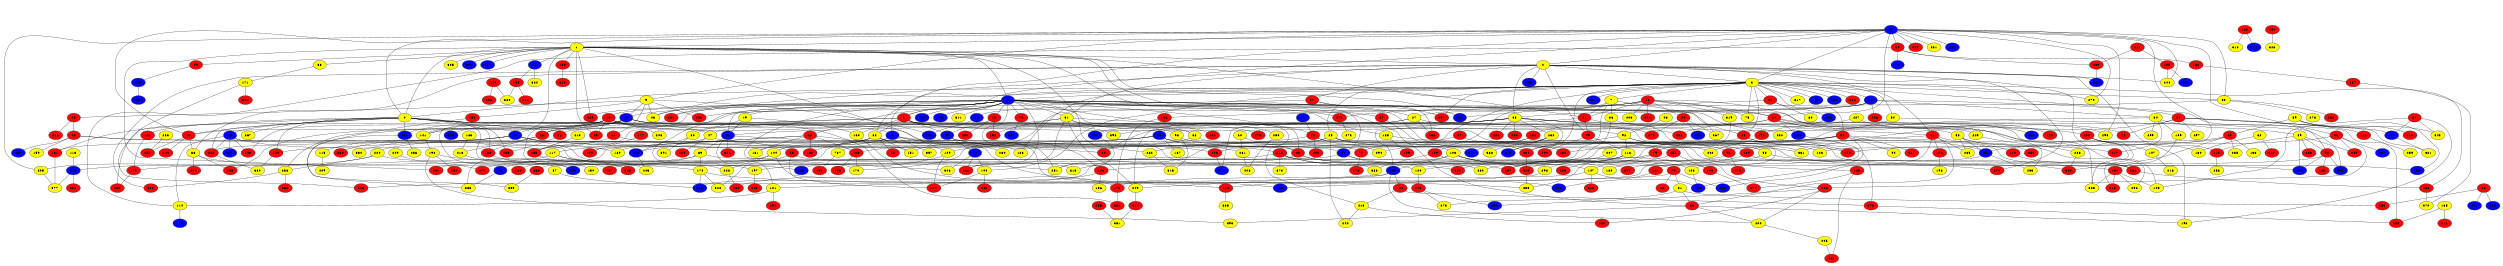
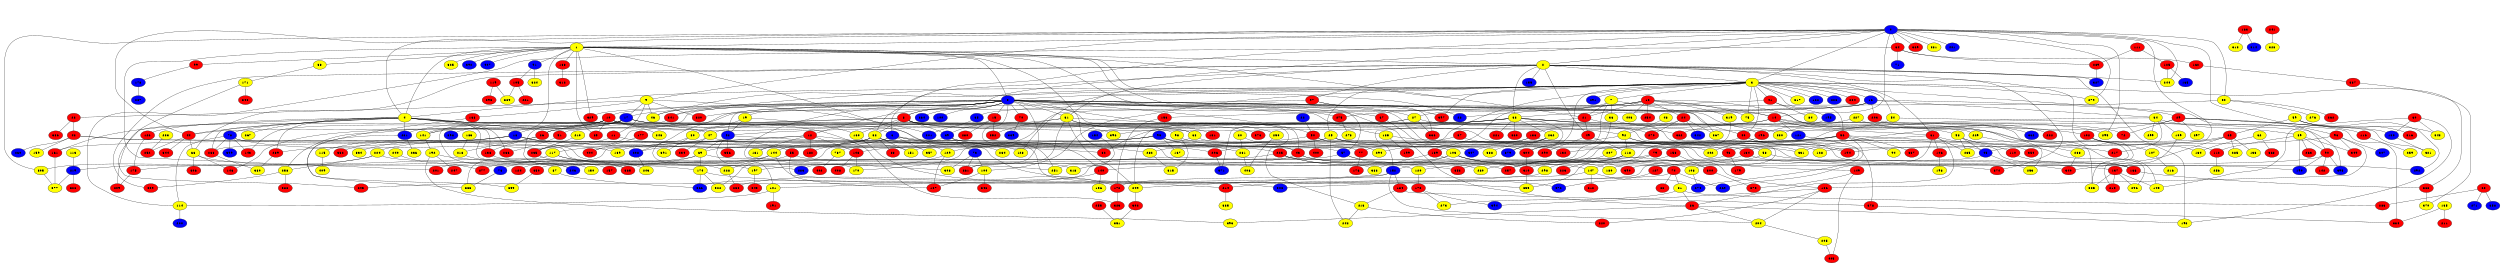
  graph {
    node [fillcolor=red style=filled]
    0 [fillcolor=blue]
    1 [fillcolor=yellow]
    2 [fillcolor=yellow]
    3 [fillcolor=yellow]
    4 [fillcolor=yellow]
    8
    9 [fillcolor=yellow]
    14
    30 [fillcolor=yellow]
    32 [fillcolor=yellow]
    44
    64
    96
    128 [fillcolor=yellow]
    244 [fillcolor=yellow]
    279 [fillcolor=yellow]
    295 [fillcolor=yellow]
    305 [fillcolor=yellow]
    369
    381 [fillcolor=yellow]
    401 [fillcolor=blue]
    5 [fillcolor=blue]
    21
    27 [fillcolor=yellow]
    28 [fillcolor=blue]
    38 [fillcolor=yellow]
    57 [fillcolor=blue]
    85
    91 [fillcolor=blue]
    99
    129 [fillcolor=yellow]
    141 [fillcolor=yellow]
    188
    201
    325 [fillcolor=yellow]
    329
    383 [fillcolor=yellow]
    392 [fillcolor=blue]
    407 [fillcolor=blue]
    31 [fillcolor=yellow]
    33 [fillcolor=yellow]
    49
    61
    66 [fillcolor=yellow]
    97
    112
    155 [fillcolor=blue]
    215
    309
    327 [fillcolor=blue]
    341
    374
    6 [fillcolor=blue]
    7 [fillcolor=yellow]
    16 [fillcolor=blue]
    25 [fillcolor=yellow]
    40
    41
    46 [fillcolor=yellow]
    54 [fillcolor=yellow]
    56
    75 [fillcolor=yellow]
    77
    90
    104 [fillcolor=yellow]
    122 [fillcolor=blue]
    123 [fillcolor=yellow]
    226 [fillcolor=blue]
    284
    291 [fillcolor=blue]
    304
    317 [fillcolor=yellow]
    368
    397
    45 [fillcolor=blue]
    47 [fillcolor=yellow]
    78 [fillcolor=blue]
    126
    138
    145 [fillcolor=yellow]
    161
    174 [fillcolor=yellow]
    231 [fillcolor=blue]
    239
    266
    267 [fillcolor=yellow]
    268
    26
    39 [fillcolor=blue]
    51
    68 [fillcolor=yellow]
    108 [fillcolor=yellow]
    160 [fillcolor=yellow]
    376
    382
    17 [fillcolor=blue]
    11
    23
    168
    301 [fillcolor=blue]
    320
    396 [fillcolor=yellow]
    58 [fillcolor=yellow]
    82
    121 [fillcolor=blue]
    384
    385 [fillcolor=yellow]
    151 [fillcolor=yellow]
    262
    276 [fillcolor=yellow]
    181 [fillcolor=yellow]
    331 [fillcolor=yellow]
    83
    144 [fillcolor=yellow]
    224 [fillcolor=yellow]
    225
    252
    344
    71 [fillcolor=blue]
    114 [fillcolor=yellow]
    162
    289
    186
    349
    307 [fillcolor=blue]
    377 [fillcolor=yellow]
    10
    12
    15
    19 [fillcolor=yellow]
    43
    50
    52 [fillcolor=blue]
    67
    70
    72
    86
    100 [fillcolor=blue]
    185 [fillcolor=yellow]
    196
    208 [fillcolor=blue]
    213 [fillcolor=yellow]
    275
    282 [fillcolor=yellow]
    308 [fillcolor=yellow]
-   311 [fillcolor=yellow]
    361
    364 [fillcolor=blue]
    249 [fillcolor=yellow]
    336
    371 [fillcolor=blue]
    171 [fillcolor=yellow]
    120 [fillcolor=yellow]
    105
    324 [fillcolor=yellow]
    178 [fillcolor=blue]
    187
    197 [fillcolor=yellow]
    192 [fillcolor=yellow]
    312
    352
    92 [fillcolor=yellow]
    131
    250 [fillcolor=yellow]
    235
    270
    102
    152 [fillcolor=blue]
    154 [fillcolor=blue]
    221
    232 [fillcolor=yellow]
    330 [fillcolor=yellow]
    360
    379 [fillcolor=blue]
    118 [fillcolor=yellow]
    290
    265 [fillcolor=yellow]
    93
    106
    110
    269 [fillcolor=blue]
    146
    157
    306
    256 [fillcolor=yellow]
    365
    182
    264 [fillcolor=yellow]
    303 [fillcolor=blue]
    357 [fillcolor=yellow]
    36 [fillcolor=yellow]
    283 [fillcolor=blue]
    294 [fillcolor=yellow]
    367 [fillcolor=yellow]
    29
    34 [fillcolor=yellow]
    203
    69 [fillcolor=yellow]
    149
    170 [fillcolor=yellow]
    202 [fillcolor=yellow]
    242 [fillcolor=yellow]
    194
    207 [fillcolor=yellow]
    340
    84 [fillcolor=yellow]
    153
    195 [fillcolor=blue]
    395 [fillcolor=blue]
    217
    79
    94 [fillcolor=yellow]
    132
    274 [fillcolor=blue]
    387
    176
    190 [fillcolor=blue]
    127
    142
    346
    310
    370 [fillcolor=yellow]
    20 [fillcolor=yellow]
    281 [fillcolor=yellow]
    253 [fillcolor=yellow]
    214
    117 [fillcolor=yellow]
    234
    143
    189 [fillcolor=yellow]
    372 [fillcolor=blue]
    399 [fillcolor=blue]
    175
    150 [fillcolor=yellow]
    322 [fillcolor=yellow]
    366 [fillcolor=blue]
    333 [fillcolor=yellow]
    236 [fillcolor=yellow]
    380 [fillcolor=yellow]
    98 [fillcolor=yellow]
    209
    246 [fillcolor=blue]
    248 [fillcolor=yellow]
    258 [fillcolor=yellow]
    323
    148
    404
    280
    18 [fillcolor=blue]
    229 [fillcolor=yellow]
    251 [fillcolor=yellow]
    398 [fillcolor=blue]
    80 [fillcolor=yellow]
    218 [fillcolor=yellow]
    318 [fillcolor=yellow]
    147 [fillcolor=yellow]
    180 [fillcolor=yellow]
    400
    101 [fillcolor=yellow]
    356
    347 [fillcolor=blue]
    339 [fillcolor=blue]
    193 [fillcolor=yellow]
    204 [fillcolor=yellow]
    393 [fillcolor=yellow]
    199
    243 [fillcolor=yellow]
    220
    278 [fillcolor=yellow]
    315 [fillcolor=yellow]
    73 [fillcolor=blue]
    103 [fillcolor=yellow]
    140
    n274 [fillcolor=yellow label=737]
    172
    55
    334 [fillcolor=yellow]
    42
    386
    359 [fillcolor=yellow]
    158
    388
    124
    166
    408
    13
    24
    35 [fillcolor=blue]
    254
    319 [fillcolor=yellow]
    403 [fillcolor=yellow]
    136
    342 [fillcolor=blue]
    353
    296 [fillcolor=yellow]
    354
    390
    116
    130 [fillcolor=blue]
    297 [fillcolor=yellow]
    321 [fillcolor=yellow]
    89 [fillcolor=yellow]
    109 [fillcolor=yellow]
    299 [fillcolor=yellow]
    355 [fillcolor=yellow]
    222
    115 [fillcolor=yellow]
    206
    332
    288 [fillcolor=yellow]
    409 [fillcolor=yellow]
    228 [fillcolor=yellow]
    391 [fillcolor=yellow]
    406 [fillcolor=yellow]
    22 [fillcolor=blue]
    159 [fillcolor=yellow]
    260 [fillcolor=blue]
    139
    74
    76 [fillcolor=blue]
    375
    405
    302
    259 [fillcolor=yellow]
    53 [fillcolor=yellow]
    277
    292 [fillcolor=blue]
    230 [fillcolor=yellow]
-   373 [fillcolor=yellow]
    164 [fillcolor=yellow]
    107 [fillcolor=yellow]
    184
    245
    338 [fillcolor=yellow]
    263
    137
    173
    37
    134
    348
    300
    156 [fillcolor=yellow]
    238
    212
    335 [fillcolor=yellow]
    219 [fillcolor=blue]
    48 [fillcolor=yellow]
    223
    257
    298 [fillcolor=yellow]
    394 [fillcolor=blue]
    191
    59 [fillcolor=yellow]
    65
    316
    343 [fillcolor=yellow]
    133 [fillcolor=yellow]
    285 [fillcolor=yellow]
    60
    179
    350
    198 [fillcolor=yellow]
    62 [fillcolor=yellow]
    363
    271 [fillcolor=blue]
    63
    286
    358 [fillcolor=blue]
    200 [fillcolor=blue]
    337
    402
    81 [fillcolor=yellow]
    88
    273 [fillcolor=yellow]
    205 [fillcolor=yellow]
    87 [fillcolor=yellow]
    261
    389 [fillcolor=yellow]
    95 [fillcolor=blue]
    167 [fillcolor=yellow]
    378
    287 [fillcolor=blue]
    216 [fillcolor=yellow]
    111
    125
    165 [fillcolor=blue]
    113 [fillcolor=yellow]
    326
    345
    119
    293
    135 [fillcolor=yellow]
    211
    247
    313 [fillcolor=yellow]
    163
    314 [fillcolor=blue]
    177
    183 [fillcolor=yellow]
    210 [fillcolor=yellow]
    227 [fillcolor=yellow]
    362 [fillcolor=blue]
    233 [fillcolor=yellow]
    240 [fillcolor=yellow]
    328 [fillcolor=yellow]
    241
    351 [fillcolor=yellow]
    255
    0 -- 1
    0 -- 2
    0 -- 3
    0 -- 4
    0 -- 8
    0 -- 9
    0 -- 14
    0 -- 30
    0 -- 32
    0 -- 44
    0 -- 64
    0 -- 96
    0 -- 128
    0 -- 244
    0 -- 279
    0 -- 295
    0 -- 305
    0 -- 369
    0 -- 381
    0 -- 401
    1 -- 2
    1 -- 4
    1 -- 5
    1 -- 21
    1 -- 27
    1 -- 28
    1 -- 38
    1 -- 57
    1 -- 85
    1 -- 91
    1 -- 99
    1 -- 129
    1 -- 141
    1 -- 188
    1 -- 201
    1 -- 325
    1 -- 329
    1 -- 383
    1 -- 392
    1 -- 407
    2 -- 3
    2 -- 244
    2 -- 31
    2 -- 33
    2 -- 49
    2 -- 61
    2 -- 66
    2 -- 97
    2 -- 112
    2 -- 155
    2 -- 215
    2 -- 309
    2 -- 327
    2 -- 341
    2 -- 374
    3 -- 4
-   3 -- 30
    3 -- 279
    3 -- 5
    3 -- 6
    3 -- 7
    3 -- 16
    3 -- 25
    3 -- 40
    3 -- 41
    3 -- 46
    3 -- 54
    3 -- 56
    3 -- 75
    3 -- 77
    3 -- 90
    3 -- 104
    3 -- 122
    3 -- 123
    3 -- 226
    3 -- 284
    3 -- 291
    3 -- 304
    3 -- 317
    3 -- 368
    3 -- 397
    4 -- 44
    4 -- 6
    4 -- 45
    4 -- 47
    4 -- 78
    4 -- 126
    4 -- 138
    4 -- 145
    4 -- 161
    4 -- 174
    4 -- 231
    4 -- 239
    4 -- 266
    4 -- 267
    4 -- 268
    8 -- 32
    8 -- 26
    8 -- 39
    8 -- 51
    8 -- 68
    8 -- 108
    8 -- 160
    8 -- 376
    8 -- 382
    9 -- 46
    9 -- 17
    9 -- 11
    9 -- 23
    9 -- 168
    9 -- 301
    9 -- 320
    14 -- 295
    14 -- 396
    14 -- 58
    14 -- 82
    14 -- 121
    14 -- 384
    14 -- 385
    30 -- 151
    30 -- 262
    30 -- 276
    32 -- 151
    32 -- 181
    32 -- 331
    32 -- 83
    32 -- 144
    32 -- 224
    32 -- 225
    44 -- 66
    44 -- 252
    44 -- 344
    64 -- 71
    64 -- 114
    64 -- 162
    64 -- 289
    96 -- 45
    96 -- 186
    96 -- 349
    96 -- 307
    305 -- 377
    5 -- 8
    5 -- 14
    5 -- 329
    5 -- 31
    5 -- 341
    5 -- 40
    5 -- 46
    5 -- 304
    5 -- 26
    5 -- 17
    5 -- 10
    5 -- 12
    5 -- 15
    5 -- 19
    5 -- 43
    5 -- 50
    5 -- 52
    5 -- 67
    5 -- 70
    5 -- 72
    5 -- 86
    5 -- 100
    5 -- 185
    5 -- 196
    5 -- 208
    5 -- 213
    5 -- 275
    5 -- 282
    5 -- 308
-   5 -- 311
    5 -- 361
    5 -- 364
    21 -- 49
    21 -- 331
    21 -- 52
    27 -- 385
    27 -- 249
    27 -- 336
    27 -- 371
    38 -- 171
    57 -- 201
    57 -- 108
    57 -- 120
    91 -- 105
    91 -- 324
    99 -- 178
    129 -- 187
    129 -- 197
    141 -- 192
    188 -- 312
    31 -- 47
    31 -- 361
    31 -- 249
    31 -- 352
    31 -- 92
    31 -- 131
    31 -- 250
    33 -- 141
    33 -- 235
    33 -- 270
    33 -- 102
    33 -- 152
    33 -- 154
    33 -- 221
    33 -- 232
    33 -- 330
    33 -- 360
    33 -- 379
    49 -- 118
    49 -- 290
    61 -- 86
    61 -- 265
    61 -- 93
    61 -- 106
    61 -- 110
    61 -- 269
    66 -- 146
    66 -- 157
    66 -- 306
    97 -- 397
    97 -- 320
    97 -- 336
    112 -- 256
    341 -- 365
    6 -- 77
    6 -- 235
    6 -- 182
    6 -- 264
    6 -- 303
    6 -- 357
    7 -- 21
    7 -- 36
    7 -- 283
    7 -- 294
    7 -- 367
    16 -- 27
    16 -- 33
    16 -- 26
    16 -- 29
    16 -- 34
    16 -- 203
    25 -- 128
-   25 -- 251
+   25 -- 69
    25 -- 149
    25 -- 170
    25 -- 202
    25 -- 242
    40 -- 194
    40 -- 207
    40 -- 340
    41 -- 84
    41 -- 153
    41 -- 195
    54 -- 382
    54 -- 395
    56 -- 129
    56 -- 282
    56 -- 217
    56 -- 79
    56 -- 94
    56 -- 132
    56 -- 274
    56 -- 387
    77 -- 176
    90 -- 395
    90 -- 190
    90 -- 127
    90 -- 142
    104 -- 187
    104 -- 346
    304 -- 310
    368 -- 370
    45 -- 253
    45 -- 214
    47 -- 57
    47 -- 117
    47 -- 234
    78 -- 268
    78 -- 114
    78 -- 143
    78 -- 189
    78 -- 372
    78 -- 399
    126 -- 175
    138 -- 150
    161 -- 377
    174 -- 214
    174 -- 322
    174 -- 366
    231 -- 333
    231 -- 236
    239 -- 380
    268 -- 380
    26 -- 138
    26 -- 218
    39 -- 322
    39 -- 73
    39 -- 103
    39 -- 140
    51 -- 266
    68 -- 190
    68 -- n274
    108 -- 274
    160 -- 172
    17 -- 44
    17 -- 68
    17 -- 146
    17 -- 143
    17 -- 18
    17 -- 229
    17 -- 251
    17 -- 398
    11 -- 55
    11 -- 334
    23 -- 42
    23 -- 386
    168 -- 359
    58 -- 45
    58 -- 265
    58 -- 296
    58 -- 354
    121 -- 390
    144 -- 355
    144 -- 228
    144 -- 277
    224 -- 305
    224 -- 283
    224 -- 258
    225 -- 366
    225 -- 353
    225 -- 292
    225 -- 230
-   225 -- 373
    114 -- 200
    162 -- 337
    289 -- 327
    186 -- 204
    186 -- 220
    186 -- 394
    10 -- 85
    10 -- 141
    10 -- 231
    10 -- 396
    10 -- 98
    10 -- 209
    10 -- 246
    10 -- 248
    10 -- 258
    10 -- 323
    12 -- 151
    12 -- 181
    12 -- 182
    12 -- 333
    12 -- 148
    12 -- 404
    15 -- 39
    15 -- 352
    15 -- 280
    19 -- 160
    19 -- 52
    19 -- 80
    43 -- 318
    43 -- 147
    43 -- 180
    50 -- 186
    50 -- 294
    50 -- 148
    50 -- 400
    52 -- 123
    52 -- 69
    52 -- 101
    52 -- 356
    67 -- 347
    70 -- 339
    86 -- 193
    86 -- 204
    86 -- 393
    185 -- 194
    185 -- 199
    196 -- 202
    208 -- 243
    213 -- 242
    213 -- 220
    275 -- 278
    282 -- 315
    249 -- 302
    171 -- 245
    171 -- 348
    120 -- 173
    105 -- 261
    105 -- 389
    178 -- 287
    197 -- 345
    192 -- 251
    192 -- 393
    192 -- 247
    92 -- 304
    92 -- 118
    92 -- 93
    92 -- 53
    250 -- 406
    235 -- 365
    102 -- 193
    102 -- 164
    102 -- 107
    152 -- 249
    152 -- 204
    152 -- 184
    152 -- 245
    154 -- 251
    232 -- 379
    232 -- 347
    232 -- 338
    118 -- 223
    118 -- 257
    118 -- 298
    93 -- 179
    93 -- 350
    106 -- 198
    110 -- 166
    36 -- 61
    36 -- 120
    29 -- 331
    29 -- 72
    29 -- 116
    29 -- 130
    29 -- 297
    29 -- 321
    34 -- 217
    34 -- 89
    34 -- 109
    34 -- 299
    34 -- 355
    203 -- 222
    69 -- 174
    69 -- 175
    69 -- 74
    69 -- 76
    149 -- 375
    149 -- 405
    207 -- 230
    153 -- 172
    195 -- 196
    79 -- 157
    79 -- 147
    127 -- 372
    310 -- 355
    20 -- 43
    20 -- 281
    281 -- 406
    214 -- 335
    117 -- 197
    117 -- 243
    117 -- 219
    175 -- 209
    98 -- 315
    98 -- 158
    258 -- 309
    258 -- 388
    148 -- 170
    148 -- 408
    18 -- 161
    18 -- 82
    18 -- 318
    18 -- 115
    18 -- 206
    18 -- 332
    229 -- 288
    80 -- 228
    80 -- 391
    218 -- 246
    147 -- 274
    147 -- 172
    147 -- 212
    101 -- 114
    101 -- 191
    204 -- 205
    73 -- 104
    73 -- 308
    73 -- 361
    103 -- 152
    103 -- 310
    103 -- 140
    103 -- 390
    103 -- 300
    140 -- 156
    140 -- 238
    n274 -- 402
    172 -- 323
    55 -- 187
    55 -- 124
    55 -- 166
    42 -- 43
    42 -- 170
    42 -- 159
    42 -- 260
    158 -- 300
    158 -- 257
    166 -- 368
    13 -- 14
    13 -- 21
    13 -- 28
    13 -- 75
    13 -- 275
    13 -- 253
    13 -- 24
    13 -- 35
    13 -- 254
    13 -- 319
    13 -- 403
    24 -- 270
    24 -- 367
    24 -- 136
    24 -- 342
    35 -- 301
    319 -- 353
    136 -- 189
    136 -- 166
    136 -- 139
    116 -- 259
    130 -- 321
    89 -- 112
    89 -- 90
    89 -- 349
    89 -- 190
    89 -- 263
    109 -- 137
    115 -- 409
    206 -- 371
    288 -- 340
    228 -- 238
    22 -- 50
    139 -- 383
    139 -- 257
    74 -- 269
    74 -- 101
    74 -- 81
    74 -- 88
    76 -- 333
    302 -- 351
    53 -- 180
    53 -- 137
    107 -- 216
    184 -- 213
    184 -- 378
    137 -- 215
    137 -- 145
    137 -- 385
    137 -- 296
    173 -- 394
    173 -- 273
    37 -- 206
    37 -- 134
    134 -- 374
    134 -- 310
    300 -- 375
    219 -- 377
    219 -- 326
    48 -- 92
    298 -- 303
    59 -- 292
    59 -- 65
    59 -- 316
    59 -- 343
    65 -- 194
    65 -- 340
    65 -- 134
    65 -- 133
    65 -- 285
    60 -- 145
    60 -- 193
    60 -- 130
    60 -- 343
    350 -- 359
    62 -- 164
    62 -- 363
    63 -- 271
    63 -- 286
    63 -- 358
    337 -- 370
    81 -- 86
    81 -- 286
    81 -- 273
    205 -- 405
    87 -- 366
    95 -- 239
    95 -- 268
    95 -- 208
    95 -- 132
    95 -- 281
    95 -- 167
    95 -- 378
    378 -- 384
    111 -- 289
    111 -- 125
    125 -- 244
    125 -- 165
    113 -- 219
    119 -- 389
    119 -- 293
    135 -- 384
    135 -- 211
    163 -- 313
    163 -- 314
    177 -- 404
    183 -- 218
    210 -- 235
    227 -- 330
    227 -- 362
    233 -- 252
    240 -- 277
    241 -- 328
    255 -- 351
  }
